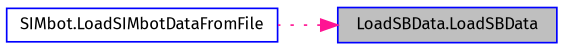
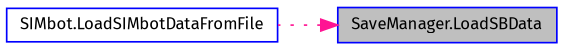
  digraph {
    rankdir=RL
    fontname="Fira Sans"
    node [color=blue fontname="Fira Sans" fontsize=10 shape=record style=filled]
-   n1 [fillcolor=grey75 fontcolor=black height=0.2 label="LoadSBData.LoadSBData" width=0.4]
+   n1 [fillcolor=grey75 fontcolor=black height=0.2 label="SaveManager.LoadSBData" width=0.4]
    n2 [fillcolor=white height=0.2 label="SIMbot.LoadSIMbotDataFromFile" width=0.4]
    n1 -> n2 [color=deeppink dir=back fontname="Fira Sans" fontsize=10 labelfontname=Helvetica labelfontsize=10 style=dotted]
  }
